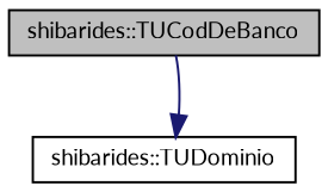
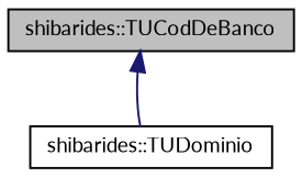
  digraph {
    fontname=Lato
    node [color=black fontname=Lato fontsize=10 shape=record style=filled]
    n1 [fillcolor=grey75 fontcolor=black height=0.2 label="shibarides::TUCodDeBanco" width=0.4]
    n2 [fillcolor=white height=0.2 label="shibarides::TUDominio" width=0.4]
-   n2 -> n1 [color=midnightblue dir=back fontname=Lato fontsize=10 labelfontname=Helvetica labelfontsize=10 style=solid]
+   n1 -> n2 [color=midnightblue dir=back fontname=Lato fontsize=10 labelfontname=Helvetica labelfontsize=10 style=solid]
  }
